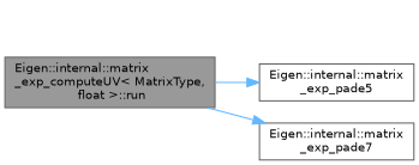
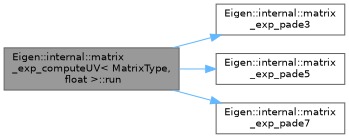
  digraph {
    rankdir=LR
    node [color=grey40 fillcolor=white fontname=Helvetica fontsize=10 shape=box style=filled]
    edge [color=steelblue1 fontname=Helvetica fontsize=10 labelfontname=Helvetica labelfontsize=10 style=solid]
    n1 [color=gray40 fillcolor=grey60 fontcolor=black height=0.2 label="Eigen::internal::matrix\l_exp_computeUV\< MatrixType,\l float \>::run" width=0.4]
+   n2 [height=0.2 label="Eigen::internal::matrix\l_exp_pade3" width=0.4]
    n3 [height=0.2 label="Eigen::internal::matrix\l_exp_pade5" width=0.4]
    n4 [height=0.2 label="Eigen::internal::matrix\l_exp_pade7" width=0.4]
+   n1 -> n2
    n1 -> n3
    n1 -> n4
  }
